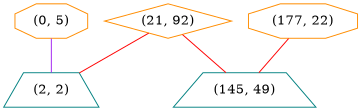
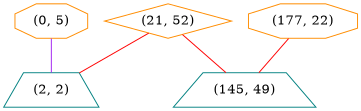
  graph {
    node [color=darkorange shape=trapezium]
    edge [color=red weight=1]
-   "(21, 92)" [shape=diamond]
+   "(21, 92)" [shape=diamond label="(21, 52)"]
    "(2, 2)" [color=teal]
    "(145, 49)" [color=teal]
    "(177, 22)" [shape=octagon]
    n5 [label="(0, 5)" shape=octagon]
    "(21, 92)" -- "(2, 2)"
    "(21, 92)" -- "(145, 49)"
    "(177, 22)" -- "(145, 49)"
    n5 -- "(2, 2)" [color=purple weight=4]
  }
